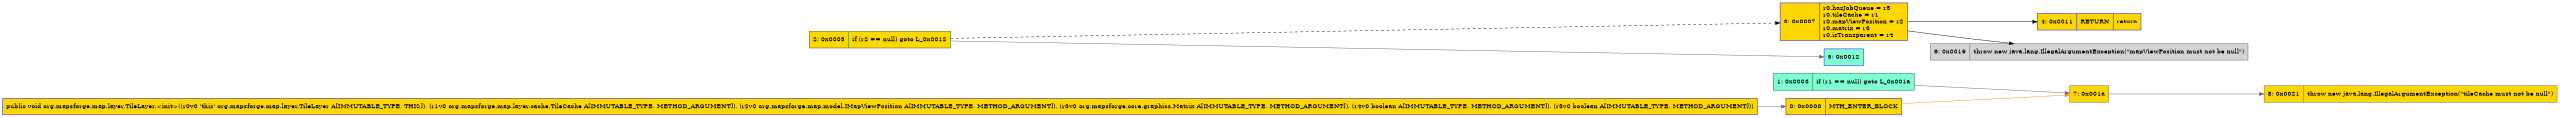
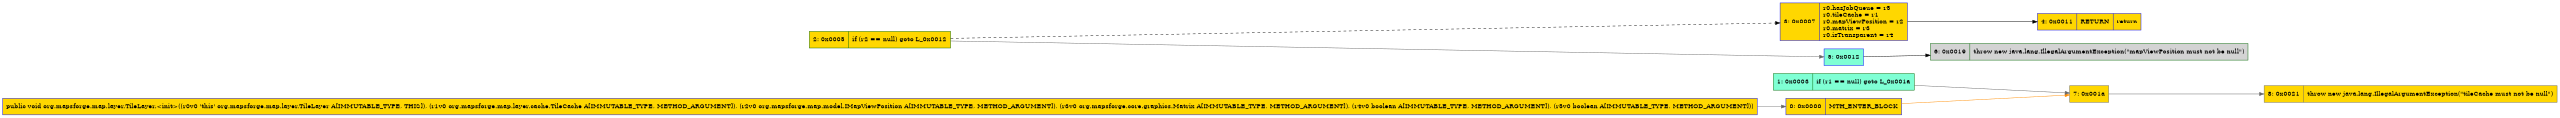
  digraph {
    rankdir=LR
    node [color=blue fillcolor=gold shape=record style=filled]
    edge [color=gray40]
    n1 [label="{0\:\ 0x0000|MTH_ENTER_BLOCK\l}"]
    n2 [color=gray40 label="{7\:\ 0x001a}"]
    n3 [color=darkgreen fillcolor=aquamarine label="{1\:\ 0x0003|if (r1 == null) goto L_0x001a\l}"]
    n4 [color=darkgreen label="{2\:\ 0x0005|if (r2 == null) goto L_0x0012\l}"]
    n5 [label="{3\:\ 0x0007|r0.hasJobQueue = r5\lr0.tileCache = r1\lr0.mapViewPosition = r2\lr0.matrix = r3\lr0.isTransparent = r4\l}"]
    n6 [fillcolor=aquamarine label="{5\:\ 0x0012}"]
    n7 [color=gray40 label="{8\:\ 0x0021|throw new java.lang.IllegalArgumentException(\"tileCache must not be null\")\l}"]
    n8 [label="{4\:\ 0x0011|RETURN\l|return\l}"]
-   n9 [color=gray40 fillcolor=lightgrey label="{6\:\ 0x0019|throw new java.lang.IllegalArgumentException(\"mapViewPosition must not be null\")\l}"]
+   n9 [color=darkgreen fillcolor=lightgrey label="{6\:\ 0x0019|throw new java.lang.IllegalArgumentException(\"mapViewPosition must not be null\")\l}"]
    n10 [label="{public void org.mapsforge.map.layer.TileLayer.\<init\>((r0v0 'this' org.mapsforge.map.layer.TileLayer A[IMMUTABLE_TYPE, THIS]), (r1v0 org.mapsforge.map.layer.cache.TileCache A[IMMUTABLE_TYPE, METHOD_ARGUMENT]), (r2v0 org.mapsforge.map.model.IMapViewPosition A[IMMUTABLE_TYPE, METHOD_ARGUMENT]), (r3v0 org.mapsforge.core.graphics.Matrix A[IMMUTABLE_TYPE, METHOD_ARGUMENT]), (r4v0 boolean A[IMMUTABLE_TYPE, METHOD_ARGUMENT]), (r5v0 boolean A[IMMUTABLE_TYPE, METHOD_ARGUMENT])) }"]
    n1 -> n2 [color=darkorange]
    n2 -> n7
    n3 -> n2
    n4 -> n5 [color=black style=dashed]
    n4 -> n6
    n5 -> n8 [color=black]
-   n5 -> n9 [color=black]
+   n6 -> n9 [color=black]
    n10 -> n1
  }
